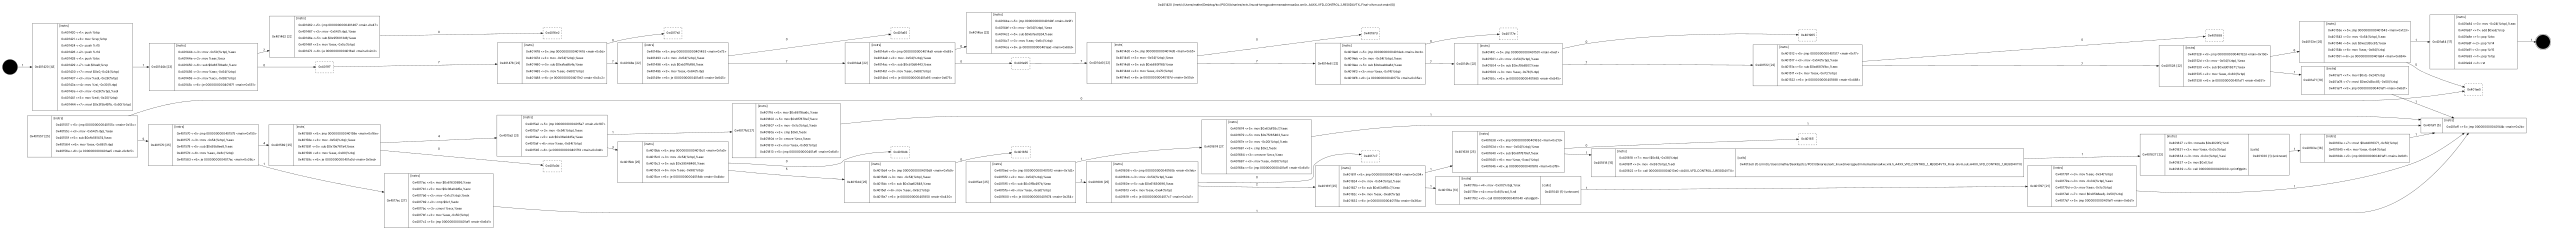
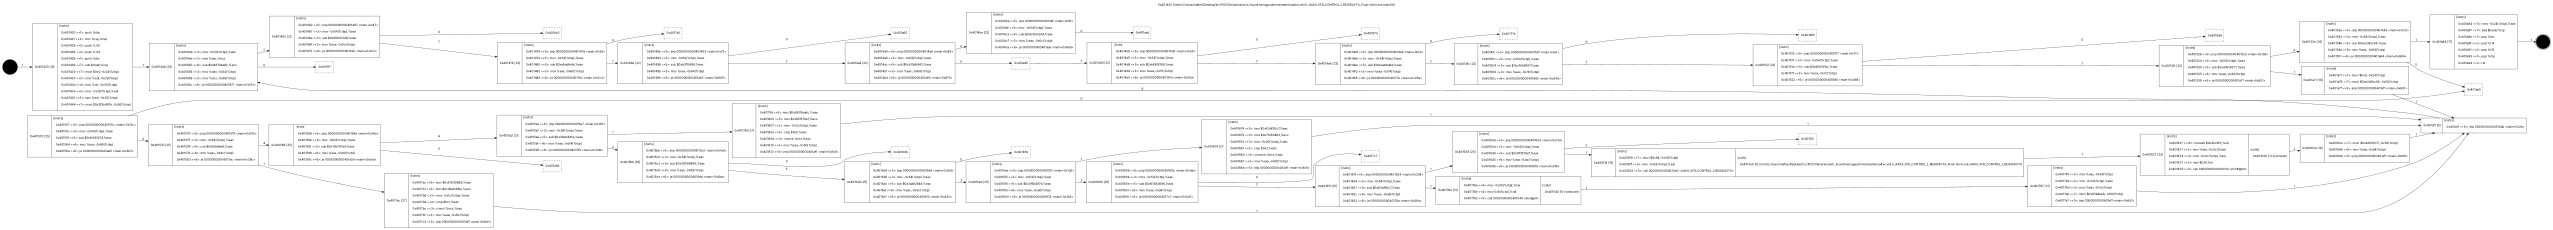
  digraph {
    fontname=Inter
    label="0x401420 (/mnt/c/Users/mathe/Desktop/tcc/POCII/binaries/extr_linuxdriversgpudrmmsmadrenoa4xx.xml.h_A4XX_VFD_CONTROL_1_REGID4VTX_Final-ollvm.out::main(0))"
    labelloc=t
    rankdir=LR
    node [fontname=Inter shape=record]
    edge [fontname=Inter]
    Entry [fillcolor=black height=0.3 shape=circle style=filled width=0.3]
    n2 [label="{\n     0x401420 [43]\l\n     | [instrs]\l\n     &nbsp;&nbsp;0x401420 \<+1\>: push %rbp\l\n     &nbsp;&nbsp;0x401421 \<+3\>: mov %rsp,%rbp\l\n     &nbsp;&nbsp;0x401424 \<+2\>: push %r15\l\n     &nbsp;&nbsp;0x401426 \<+2\>: push %r14\l\n     &nbsp;&nbsp;0x401428 \<+1\>: push %rbx\l\n     &nbsp;&nbsp;0x401429 \<+7\>: sub $0xa8,%rsp\l\n     &nbsp;&nbsp;0x401430 \<+7\>: movl $0x0,-0x24(%rbp)\l\n     &nbsp;&nbsp;0x401437 \<+3\>: mov %edi,-0x28(%rbp)\l\n     &nbsp;&nbsp;0x40143a \<+4\>: mov %rsi,-0x30(%rbp)\l\n     &nbsp;&nbsp;0x40143e \<+3\>: mov -0x28(%rbp),%edi\l\n     &nbsp;&nbsp;0x401441 \<+3\>: mov %edi,-0x20(%rbp)\l\n     &nbsp;&nbsp;0x401444 \<+7\>: movl $0x3f5b497b,-0x50(%rbp)\l\n  }"]
    n3 [label="{\n     0x40144b [23]\l\n     | [instrs]\l\n     &nbsp;&nbsp;0x40144b \<+3\>: mov -0x50(%rbp),%eax\l\n     &nbsp;&nbsp;0x40144e \<+2\>: mov %eax,%ecx\l\n     &nbsp;&nbsp;0x401450 \<+6\>: sub $0x8679ba6c,%ecx\l\n     &nbsp;&nbsp;0x401456 \<+3\>: mov %eax,-0x54(%rbp)\l\n     &nbsp;&nbsp;0x401459 \<+3\>: mov %ecx,-0x58(%rbp)\l\n     &nbsp;&nbsp;0x40145c \<+6\>: je 0000000000401971 \<main+0x551\>\l\n  }"]
    n4 [label="{\n     0x401971\l\n  }" style=dashed]
    n5 [label="{\n     0x401462 [22]\l\n     | [instrs]\l\n     &nbsp;&nbsp;0x401462 \<+5\>: jmp 0000000000401467 \<main+0x47\>\l\n     &nbsp;&nbsp;0x401467 \<+3\>: mov -0x54(%rbp),%eax\l\n     &nbsp;&nbsp;0x40146a \<+5\>: sub $0x956013d8,%eax\l\n     &nbsp;&nbsp;0x40146f \<+3\>: mov %eax,-0x5c(%rbp)\l\n     &nbsp;&nbsp;0x401472 \<+6\>: je 00000000004016e2 \<main+0x2c2\>\l\n  }"]
    n6 [label="{\n     0x4016e2\l\n  }" style=dashed]
    n7 [label="{\n     0x401478 [22]\l\n     | [instrs]\l\n     &nbsp;&nbsp;0x401478 \<+5\>: jmp 000000000040147d \<main+0x5d\>\l\n     &nbsp;&nbsp;0x40147d \<+3\>: mov -0x54(%rbp),%eax\l\n     &nbsp;&nbsp;0x401480 \<+5\>: sub $0xafaa9b4a,%eax\l\n     &nbsp;&nbsp;0x401485 \<+3\>: mov %eax,-0x60(%rbp)\l\n     &nbsp;&nbsp;0x401488 \<+6\>: je 00000000004017e2 \<main+0x3c2\>\l\n  }"]
    n8 [label="{\n     0x4017e2\l\n  }" style=dashed]
    n9 [label="{\n     0x40148e [22]\l\n     | [instrs]\l\n     &nbsp;&nbsp;0x40148e \<+5\>: jmp 0000000000401493 \<main+0x73\>\l\n     &nbsp;&nbsp;0x401493 \<+3\>: mov -0x54(%rbp),%eax\l\n     &nbsp;&nbsp;0x401496 \<+5\>: sub $0xb07fbf86,%eax\l\n     &nbsp;&nbsp;0x40149b \<+3\>: mov %eax,-0x64(%rbp)\l\n     &nbsp;&nbsp;0x40149e \<+6\>: je 0000000000401a65 \<main+0x645\>\l\n  }"]
    Exit [fillcolor=black height=0.3 peripheries=2 shape=circle style=filled width=0.3]
    n11 [label="{\n     0x401a65\l\n  }" style=dashed]
    n12 [label="{\n     0x4014a4 [22]\l\n     | [instrs]\l\n     &nbsp;&nbsp;0x4014a4 \<+5\>: jmp 00000000004014a9 \<main+0x89\>\l\n     &nbsp;&nbsp;0x4014a9 \<+3\>: mov -0x54(%rbp),%eax\l\n     &nbsp;&nbsp;0x4014ac \<+5\>: sub $0xb13d6443,%eax\l\n     &nbsp;&nbsp;0x4014b1 \<+3\>: mov %eax,-0x68(%rbp)\l\n     &nbsp;&nbsp;0x4014b4 \<+6\>: je 0000000000401a95 \<main+0x675\>\l\n  }"]
    n13 [label="{\n     0x40183e [18]\l\n     | [instrs]\l\n     &nbsp;&nbsp;0x40183e \<+7\>: movl $0xdd016371,-0x50(%rbp)\l\n     &nbsp;&nbsp;0x401845 \<+6\>: mov %eax,-0xb4(%rbp)\l\n     &nbsp;&nbsp;0x40184b \<+5\>: jmp 0000000000401af1 \<main+0x6d1\>\l\n  }"]
    n14 [label="{\n     0x401af1 [5]\l\n     | [instrs]\l\n     &nbsp;&nbsp;0x401af1 \<+5\>: jmp 000000000040144b \<main+0x2b\>\l\n  }"]
    n15 [label="{\n     0x401a95\l\n  }" style=dashed]
    n16 [label="{\n     0x4014ba [22]\l\n     | [instrs]\l\n     &nbsp;&nbsp;0x4014ba \<+5\>: jmp 00000000004014bf \<main+0x9f\>\l\n     &nbsp;&nbsp;0x4014bf \<+3\>: mov -0x54(%rbp),%eax\l\n     &nbsp;&nbsp;0x4014c2 \<+5\>: sub $0xb7ae02d4,%eax\l\n     &nbsp;&nbsp;0x4014c7 \<+3\>: mov %eax,-0x6c(%rbp)\l\n     &nbsp;&nbsp;0x4014ca \<+6\>: je 0000000000401aad \<main+0x68d\>\l\n  }"]
    n17 [label="{\n     0x401827 [23]\l\n     | [instrs]\l\n     &nbsp;&nbsp;0x401827 \<+10\>: movabs $0x4020f2,%rdi\l\n     &nbsp;&nbsp;0x401831 \<+3\>: mov %eax,-0x3c(%rbp)\l\n     &nbsp;&nbsp;0x401834 \<+3\>: mov -0x3c(%rbp),%esi\l\n     &nbsp;&nbsp;0x401837 \<+2\>: mov $0x0,%al\l\n     &nbsp;&nbsp;0x401839 \<+5\>: call 0000000000401030 \<printf@plt\>\l\n     | [calls]\l\n     &nbsp;&nbsp;0x401030 \{1\} (unknown)\l\n  }"]
    n18 [label="{\n     0x4014d0 [22]\l\n     | [instrs]\l\n     &nbsp;&nbsp;0x4014d0 \<+5\>: jmp 00000000004014d5 \<main+0xb5\>\l\n     &nbsp;&nbsp;0x4014d5 \<+3\>: mov -0x54(%rbp),%eax\l\n     &nbsp;&nbsp;0x4014d8 \<+5\>: sub $0xb880f169,%eax\l\n     &nbsp;&nbsp;0x4014dd \<+3\>: mov %eax,-0x70(%rbp)\l\n     &nbsp;&nbsp;0x4014e0 \<+6\>: je 000000000040197d \<main+0x55d\>\l\n  }"]
+   n19 [label="{\n     0x401aad\l\n  }" style=dashed]
    n20 [label="{\n     0x401651\l\n  }" style=dashed]
    n21 [label="{\n     0x40197d\l\n  }" style=dashed]
    n22 [label="{\n     0x4014e6 [22]\l\n     | [instrs]\l\n     &nbsp;&nbsp;0x4014e6 \<+5\>: jmp 00000000004014eb \<main+0xcb\>\l\n     &nbsp;&nbsp;0x4014eb \<+3\>: mov -0x54(%rbp),%eax\l\n     &nbsp;&nbsp;0x4014ee \<+5\>: sub $0xbaebba8d,%eax\l\n     &nbsp;&nbsp;0x4014f3 \<+3\>: mov %eax,-0x74(%rbp)\l\n     &nbsp;&nbsp;0x4014f6 \<+6\>: je 000000000040177e \<main+0x35e\>\l\n  }"]
    n23 [label="{\n     0x401818 [15]\l\n     | [instrs]\l\n     &nbsp;&nbsp;0x401818 \<+7\>: movl $0x64,-0x38(%rbp)\l\n     &nbsp;&nbsp;0x40181f \<+3\>: mov -0x38(%rbp),%edi\l\n     &nbsp;&nbsp;0x401822 \<+5\>: call 00000000004013e0 \<A4XX_VFD_CONTROL_1_REGID4VTX\>\l\n     | [calls]\l\n     &nbsp;&nbsp;0x4013e0 \{1\} (/mnt/c/Users/mathe/Desktop/tcc/POCII/binaries/extr_linuxdriversgpudrmmsmadrenoa4xx.xml.h_A4XX_VFD_CONTROL_1_REGID4VTX_Final-ollvm.out::A4XX_VFD_CONTROL_1_REGID4VTX)\l\n  }"]
    n24 [label="{\n     0x40177e\l\n  }" style=dashed]
    n25 [label="{\n     0x4014fc [22]\l\n     | [instrs]\l\n     &nbsp;&nbsp;0x4014fc \<+5\>: jmp 0000000000401501 \<main+0xe1\>\l\n     &nbsp;&nbsp;0x401501 \<+3\>: mov -0x54(%rbp),%eax\l\n     &nbsp;&nbsp;0x401504 \<+5\>: sub $0xcf9b6507,%eax\l\n     &nbsp;&nbsp;0x401509 \<+3\>: mov %eax,-0x78(%rbp)\l\n     &nbsp;&nbsp;0x40150c \<+6\>: je 0000000000401965 \<main+0x545\>\l\n  }"]
    n26 [label="{\n     0x401797 [21]\l\n     | [instrs]\l\n     &nbsp;&nbsp;0x401797 \<+3\>: mov %eax,-0x34(%rbp)\l\n     &nbsp;&nbsp;0x40179a \<+3\>: mov -0x34(%rbp),%eax\l\n     &nbsp;&nbsp;0x40179d \<+3\>: mov %eax,-0x1c(%rbp)\l\n     &nbsp;&nbsp;0x4017a0 \<+7\>: movl $0x95b8ee8,-0x50(%rbp)\l\n     &nbsp;&nbsp;0x4017a7 \<+5\>: jmp 0000000000401af1 \<main+0x6d1\>\l\n  }"]
    n27 [label="{\n     0x401965\l\n  }" style=dashed]
    n28 [label="{\n     0x401512 [22]\l\n     | [instrs]\l\n     &nbsp;&nbsp;0x401512 \<+5\>: jmp 0000000000401517 \<main+0xf7\>\l\n     &nbsp;&nbsp;0x401517 \<+3\>: mov -0x54(%rbp),%eax\l\n     &nbsp;&nbsp;0x40151a \<+5\>: sub $0xd687d1bc,%eax\l\n     &nbsp;&nbsp;0x40151f \<+3\>: mov %eax,-0x7c(%rbp)\l\n     &nbsp;&nbsp;0x401522 \<+6\>: je 0000000000401888 \<main+0x468\>\l\n  }"]
    n29 [label="{\n     0x401638 [25]\l\n     | [instrs]\l\n     &nbsp;&nbsp;0x401638 \<+5\>: jmp 000000000040163d \<main+0x21d\>\l\n     &nbsp;&nbsp;0x40163d \<+3\>: mov -0x54(%rbp),%eax\l\n     &nbsp;&nbsp;0x401640 \<+5\>: sub $0x6f7879e7,%eax\l\n     &nbsp;&nbsp;0x401645 \<+6\>: mov %eax,-0xac(%rbp)\l\n     &nbsp;&nbsp;0x40164b \<+6\>: je 0000000000401818 \<main+0x3f8\>\l\n  }"]
    n30 [label="{\n     0x401888\l\n  }" style=dashed]
    n31 [label="{\n     0x401528 [22]\l\n     | [instrs]\l\n     &nbsp;&nbsp;0x401528 \<+5\>: jmp 000000000040152d \<main+0x10d\>\l\n     &nbsp;&nbsp;0x40152d \<+3\>: mov -0x54(%rbp),%eax\l\n     &nbsp;&nbsp;0x401530 \<+5\>: sub $0xdd016371,%eax\l\n     &nbsp;&nbsp;0x401535 \<+3\>: mov %eax,-0x80(%rbp)\l\n     &nbsp;&nbsp;0x401538 \<+6\>: je 0000000000401a71 \<main+0x651\>\l\n  }"]
    n32 [label="{\n     0x40178a [13]\l\n     | [instrs]\l\n     &nbsp;&nbsp;0x40178a \<+4\>: mov -0x30(%rbp),%rax\l\n     &nbsp;&nbsp;0x40178e \<+4\>: mov 0x8(%rax),%rdi\l\n     &nbsp;&nbsp;0x401792 \<+5\>: call 0000000000401040 \<atoi@plt\>\l\n     | [calls]\l\n     &nbsp;&nbsp;0x401040 \{1\} (unknown)\l\n  }"]
    n33 [label="{\n     0x401a71 [19]\l\n     | [instrs]\l\n     &nbsp;&nbsp;0x401a71 \<+7\>: movl $0x0,-0x24(%rbp)\l\n     &nbsp;&nbsp;0x401a78 \<+7\>: movl $0xe2d3bc85,-0x50(%rbp)\l\n     &nbsp;&nbsp;0x401a7f \<+5\>: jmp 0000000000401af1 \<main+0x6d1\>\l\n  }"]
    n34 [label="{\n     0x40153e [25]\l\n     | [instrs]\l\n     &nbsp;&nbsp;0x40153e \<+5\>: jmp 0000000000401543 \<main+0x123\>\l\n     &nbsp;&nbsp;0x401543 \<+3\>: mov -0x54(%rbp),%eax\l\n     &nbsp;&nbsp;0x401546 \<+5\>: sub $0xe2d3bc85,%eax\l\n     &nbsp;&nbsp;0x40154b \<+6\>: mov %eax,-0x84(%rbp)\l\n     &nbsp;&nbsp;0x401551 \<+6\>: je 0000000000401a84 \<main+0x664\>\l\n  }"]
    n35 [label="{\n     0x40161f [25]\l\n     | [instrs]\l\n     &nbsp;&nbsp;0x40161f \<+5\>: jmp 0000000000401624 \<main+0x204\>\l\n     &nbsp;&nbsp;0x401624 \<+3\>: mov -0x54(%rbp),%eax\l\n     &nbsp;&nbsp;0x401627 \<+5\>: sub $0x63df55c7,%eax\l\n     &nbsp;&nbsp;0x40162c \<+6\>: mov %eax,-0xa8(%rbp)\l\n     &nbsp;&nbsp;0x401632 \<+6\>: je 000000000040178a \<main+0x36a\>\l\n  }"]
    n36 [label="{\n     0x401a84 [17]\l\n     | [instrs]\l\n     &nbsp;&nbsp;0x401a84 \<+3\>: mov -0x24(%rbp),%eax\l\n     &nbsp;&nbsp;0x401a87 \<+7\>: add $0xa8,%rsp\l\n     &nbsp;&nbsp;0x401a8e \<+1\>: pop %rbx\l\n     &nbsp;&nbsp;0x401a8f \<+2\>: pop %r14\l\n     &nbsp;&nbsp;0x401a91 \<+2\>: pop %r15\l\n     &nbsp;&nbsp;0x401a93 \<+1\>: pop %rbp\l\n     &nbsp;&nbsp;0x401a94 \<+1\>: ret\l\n  }"]
    n37 [label="{\n     0x401ae5\l\n  }" style=dashed]
    n38 [label="{\n     0x4017c7\l\n  }" style=dashed]
    n39 [label="{\n     0x401557 [25]\l\n     | [instrs]\l\n     &nbsp;&nbsp;0x401557 \<+5\>: jmp 000000000040155c \<main+0x13c\>\l\n     &nbsp;&nbsp;0x40155c \<+3\>: mov -0x54(%rbp),%eax\l\n     &nbsp;&nbsp;0x40155f \<+5\>: sub $0xfb561474,%eax\l\n     &nbsp;&nbsp;0x401564 \<+6\>: mov %eax,-0x88(%rbp)\l\n     &nbsp;&nbsp;0x40156a \<+6\>: je 0000000000401ae5 \<main+0x6c5\>\l\n  }"]
    n40 [label="{\n     0x401570 [25]\l\n     | [instrs]\l\n     &nbsp;&nbsp;0x401570 \<+5\>: jmp 0000000000401575 \<main+0x155\>\l\n     &nbsp;&nbsp;0x401575 \<+3\>: mov -0x54(%rbp),%eax\l\n     &nbsp;&nbsp;0x401578 \<+5\>: sub $0x95b8ee8,%eax\l\n     &nbsp;&nbsp;0x40157d \<+6\>: mov %eax,-0x8c(%rbp)\l\n     &nbsp;&nbsp;0x401583 \<+6\>: je 00000000004017ac \<main+0x38c\>\l\n  }"]
    n41 [label="{\n     0x4017ac [27]\l\n     | [instrs]\l\n     &nbsp;&nbsp;0x4017ac \<+5\>: mov $0x61630696,%eax\l\n     &nbsp;&nbsp;0x4017b1 \<+5\>: mov $0x36a04d5e,%ecx\l\n     &nbsp;&nbsp;0x4017b6 \<+3\>: mov -0x1c(%rbp),%edx\l\n     &nbsp;&nbsp;0x4017b9 \<+3\>: cmp $0x1,%edx\l\n     &nbsp;&nbsp;0x4017bc \<+3\>: cmovl %ecx,%eax\l\n     &nbsp;&nbsp;0x4017bf \<+3\>: mov %eax,-0x50(%rbp)\l\n     &nbsp;&nbsp;0x4017c2 \<+5\>: jmp 0000000000401af1 \<main+0x6d1\>\l\n  }"]
    n42 [label="{\n     0x401589 [25]\l\n     | [instrs]\l\n     &nbsp;&nbsp;0x401589 \<+5\>: jmp 000000000040158e \<main+0x16e\>\l\n     &nbsp;&nbsp;0x40158e \<+3\>: mov -0x54(%rbp),%eax\l\n     &nbsp;&nbsp;0x401591 \<+5\>: sub $0x10e767a4,%eax\l\n     &nbsp;&nbsp;0x401596 \<+6\>: mov %eax,-0x90(%rbp)\l\n     &nbsp;&nbsp;0x40159c \<+6\>: je 0000000000401a0d \<main+0x5ed\>\l\n  }"]
    n43 [label="{\n     0x401a0d\l\n  }" style=dashed]
    n44 [label="{\n     0x4015a2 [25]\l\n     | [instrs]\l\n     &nbsp;&nbsp;0x4015a2 \<+5\>: jmp 00000000004015a7 \<main+0x187\>\l\n     &nbsp;&nbsp;0x4015a7 \<+3\>: mov -0x54(%rbp),%eax\l\n     &nbsp;&nbsp;0x4015aa \<+5\>: sub $0x36a04d5e,%eax\l\n     &nbsp;&nbsp;0x4015af \<+6\>: mov %eax,-0x94(%rbp)\l\n     &nbsp;&nbsp;0x4015b5 \<+6\>: je 00000000004017fd \<main+0x3dd\>\l\n  }"]
    n45 [label="{\n     0x401606 [25]\l\n     | [instrs]\l\n     &nbsp;&nbsp;0x401606 \<+5\>: jmp 000000000040160b \<main+0x1eb\>\l\n     &nbsp;&nbsp;0x40160b \<+3\>: mov -0x54(%rbp),%eax\l\n     &nbsp;&nbsp;0x40160e \<+5\>: sub $0x61630696,%eax\l\n     &nbsp;&nbsp;0x401613 \<+6\>: mov %eax,-0xa4(%rbp)\l\n     &nbsp;&nbsp;0x401619 \<+6\>: je 00000000004017c7 \<main+0x3a7\>\l\n  }"]
    n46 [label="{\n     0x4017fd [27]\l\n     | [instrs]\l\n     &nbsp;&nbsp;0x4017fd \<+5\>: mov $0x8679ba6c,%eax\l\n     &nbsp;&nbsp;0x401802 \<+5\>: mov $0x6f7879e7,%ecx\l\n     &nbsp;&nbsp;0x401807 \<+3\>: mov -0x1c(%rbp),%edx\l\n     &nbsp;&nbsp;0x40180a \<+3\>: cmp $0x0,%edx\l\n     &nbsp;&nbsp;0x40180d \<+3\>: cmove %ecx,%eax\l\n     &nbsp;&nbsp;0x401810 \<+3\>: mov %eax,-0x50(%rbp)\l\n     &nbsp;&nbsp;0x401813 \<+5\>: jmp 0000000000401af1 \<main+0x6d1\>\l\n  }"]
    n47 [label="{\n     0x4015bb [25]\l\n     | [instrs]\l\n     &nbsp;&nbsp;0x4015bb \<+5\>: jmp 00000000004015c0 \<main+0x1a0\>\l\n     &nbsp;&nbsp;0x4015c0 \<+3\>: mov -0x54(%rbp),%eax\l\n     &nbsp;&nbsp;0x4015c3 \<+5\>: sub $0x39548460,%eax\l\n     &nbsp;&nbsp;0x4015c8 \<+6\>: mov %eax,-0x98(%rbp)\l\n     &nbsp;&nbsp;0x4015ce \<+6\>: je 00000000004018db \<main+0x4bb\>\l\n  }"]
    n48 [label="{\n     0x401674 [27]\l\n     | [instrs]\l\n     &nbsp;&nbsp;0x401674 \<+5\>: mov $0x63df55c7,%eax\l\n     &nbsp;&nbsp;0x401679 \<+5\>: mov $0x7f265463,%ecx\l\n     &nbsp;&nbsp;0x40167e \<+3\>: mov -0x20(%rbp),%edx\l\n     &nbsp;&nbsp;0x401681 \<+3\>: cmp $0x2,%edx\l\n     &nbsp;&nbsp;0x401684 \<+3\>: cmovne %ecx,%eax\l\n     &nbsp;&nbsp;0x401687 \<+3\>: mov %eax,-0x50(%rbp)\l\n     &nbsp;&nbsp;0x40168a \<+5\>: jmp 0000000000401af1 \<main+0x6d1\>\l\n  }"]
    n49 [label="{\n     0x4018db\l\n  }" style=dashed]
    n50 [label="{\n     0x4015d4 [25]\l\n     | [instrs]\l\n     &nbsp;&nbsp;0x4015d4 \<+5\>: jmp 00000000004015d9 \<main+0x1b9\>\l\n     &nbsp;&nbsp;0x4015d9 \<+3\>: mov -0x54(%rbp),%eax\l\n     &nbsp;&nbsp;0x4015dc \<+5\>: sub $0x3aa62648,%eax\l\n     &nbsp;&nbsp;0x4015e1 \<+6\>: mov %eax,-0x9c(%rbp)\l\n     &nbsp;&nbsp;0x4015e7 \<+6\>: je 0000000000401850 \<main+0x430\>\l\n  }"]
    n51 [label="{\n     0x4015ed [25]\l\n     | [instrs]\l\n     &nbsp;&nbsp;0x4015ed \<+5\>: jmp 00000000004015f2 \<main+0x1d2\>\l\n     &nbsp;&nbsp;0x4015f2 \<+3\>: mov -0x54(%rbp),%eax\l\n     &nbsp;&nbsp;0x4015f5 \<+5\>: sub $0x3f5b497b,%eax\l\n     &nbsp;&nbsp;0x4015fa \<+6\>: mov %eax,-0xa0(%rbp)\l\n     &nbsp;&nbsp;0x401600 \<+6\>: je 0000000000401674 \<main+0x254\>\l\n  }"]
    n52 [label="{\n     0x401850\l\n  }" style=dashed]
    Entry -> n2 [label=" 1"]
    n2 -> n3 [label=" 1"]
    n3 -> n4 [label=" 0"]
    n3 -> n5 [label=" 7"]
    n5 -> n6 [label=" 0"]
-   n4 -> n7 [label=" 7"]
+   n5 -> n7 [label=" 7"]
    n7 -> n8 [label=" 0"]
    n7 -> n9 [label=" 7"]
    n9 -> n11 [label=" 0"]
    n9 -> n12 [label=" 7"]
    n12 -> n15 [label=" 0"]
    n12 -> n16 [label=" 0"]
    n13 -> n14 [label=" 1"]
+   n14 -> n3 [label=" 6"]
    n15 -> n18 [label=" 7"]
+   n16 -> n19 [label=" 0"]
    n17 -> n13 [label=" 1"]
    n18 -> n21 [label=" 0"]
    n18 -> n22 [label=" 7"]
    n22 -> n24 [label=" 0"]
    n22 -> n25 [label=" 7"]
    n23 -> n17 [label=" 1"]
    n25 -> n27 [label=" 0"]
    n25 -> n28 [label=" 7"]
    n26 -> n14 [label=" 1"]
    n28 -> n30 [label=" 0"]
    n28 -> n31 [label=" 7"]
    n29 -> n20 [label=" 0"]
    n29 -> n23 [label=" 1"]
    n31 -> n33 [label=" 1"]
    n31 -> n34 [label=" 6"]
    n32 -> n26 [label=" 1"]
    n33 -> n14 [label=" 1"]
    n34 -> n36 [label=" 1"]
    n34 -> n37 [label=" 5"]
    n35 -> n29 [label=" 1"]
    n35 -> n32 [label=" 1"]
    n36 -> Exit [label=" 1"]
    n39 -> n37 [label=" 0"]
    n39 -> n40 [label=" 5"]
    n40 -> n41 [label=" 1"]
    n40 -> n42 [label=" 4"]
    n41 -> n14 [label=" 1"]
    n42 -> n43 [label=" 0"]
    n42 -> n44 [label=" 4"]
    n44 -> n46 [label=" 1"]
    n44 -> n47 [label=" 3"]
    n45 -> n35 [label=" 2"]
    n45 -> n38 [label=" 0"]
    n46 -> n14 [label=" 1"]
    n47 -> n49 [label=" 0"]
    n47 -> n50 [label=" 5"]
    n48 -> n14 [label=" 1"]
+   n50 -> n51 [label=" 3"]
    n50 -> n52 [label=" 0"]
    n51 -> n45 [label=" 2"]
    n51 -> n48 [label=" 1"]
  }
